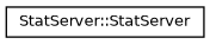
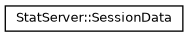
  digraph {
    rankdir=LR
-   n1 [color=black fillcolor=white fontname=Helvetica fontsize=10 height=0.2 label="StatServer::StatServer" shape=record style=filled width=0.4]
+   n1 [color=black fillcolor=white fontname=Helvetica fontsize=10 height=0.2 label="StatServer::SessionData" shape=record style=filled width=0.4]
  }
